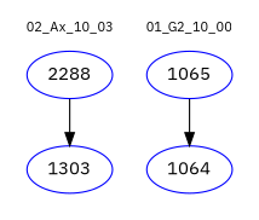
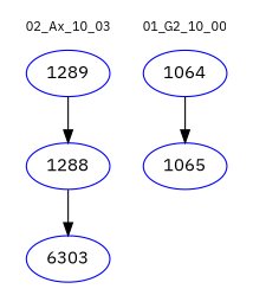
  digraph {
    fontname="IBM Plex Sans"
    node [color=blue fontname="IBM Plex Sans"]
    edge [color=black fontname="IBM Plex Sans"]
-   n2 [label=2288]
-   n3 [label=1303]
+   n1 [label=1289]
+   n2 [label=1288]
+   n3 [label=6303]
    n4 [label=1064]
    n5 [label=1065]
    subgraph cluster_1 {
      color=white
      fontsize=10
      label="02_Ax_10_03"
+     n1
      n2
      n3
    }
    subgraph cluster_2 {
      color=white
      fontsize=10
      label="01_G2_10_00"
      n4
      n5
    }
+   n1 -> n2
    n2 -> n3
-   n5 -> n4
+   n4 -> n5
  }
